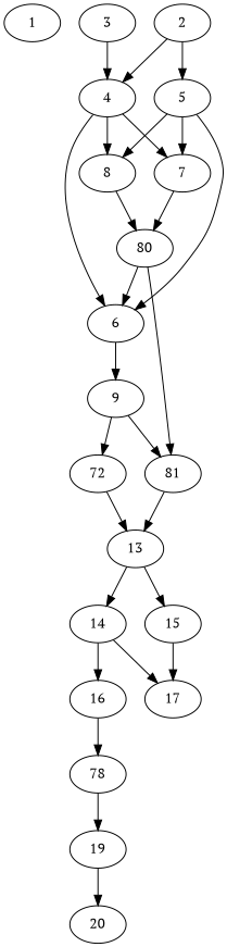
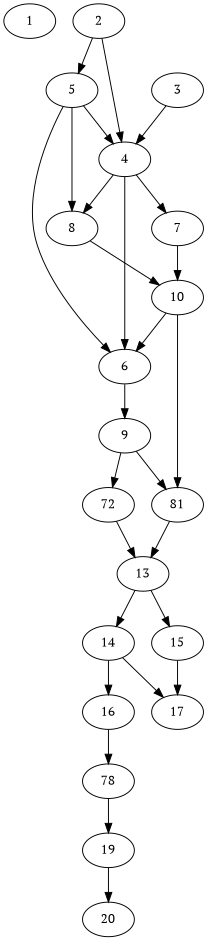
  digraph {
    fontname="PT Serif"
    node [alpha=0.14 fontname="PT Serif"]
    edge [fontname="PT Serif"]
    1 [alpha=0.18 expect_size=13382656]
    2 [alpha=0.03 expect_size=22647808]
    4 [alpha=0.03 expect_size=13481984]
    5 [alpha=0.11 expect_size=9754624]
    6 [expect_size=31763456]
    7 [alpha=0.08 expect_size=35013632]
    8 [alpha=0.18 expect_size=44776448]
    9 [alpha=0.05 expect_size=10603520]
-   10 [alpha=0.07 expect_size=31210496 label=80]
+   10 [alpha=0.07 expect_size=31210496]
    3 [alpha=0.12 expect_size=46175232]
    n11 [alpha=0.10 expect_size=19642368 label=81]
    n12 [alpha=0.00 expect_size=14570496 label=72]
    13 [expect_size=21439488]
    14 [alpha=0.07 expect_size=48883712]
    15 [alpha=0.11 expect_size=8309760]
    16 [expect_size=33270784]
    17 [alpha=0.18 expect_size=19345408]
    n18 [alpha=0.13 expect_size=37538816 label=78]
    19 [alpha=0.12 expect_size=32034816]
    20 [expect_size=44237824]
    2 -> 4
    2 -> 5
    4 -> 6
    4 -> 7
    4 -> 8
    5 -> 6
-   5 -> 7
+   5 -> 4
    5 -> 8
    6 -> 9
    7 -> 10
    8 -> 10
    9 -> n11
    9 -> n12
    10 -> 6
    10 -> n11
    3 -> 4
    n11 -> 13
    n12 -> 13
    13 -> 14
    13 -> 15
    14 -> 16
    14 -> 17
    15 -> 17
    16 -> n18
    n18 -> 19
    19 -> 20
  }
